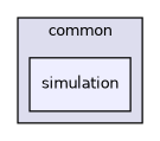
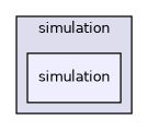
  digraph {
    compound=true
    rankdir=LR
    n1 [fillcolor="#eeeeff" fontname=Helvetica fontsize=10 label=simulation pencolor=black shape=box style=filled]
    subgraph cluster_1 {
      bgcolor="#ddddee"
      fontname=Helvetica
      fontsize=10
-     label=common
+     label=simulation
      pencolor=black
      n1
    }
  }
